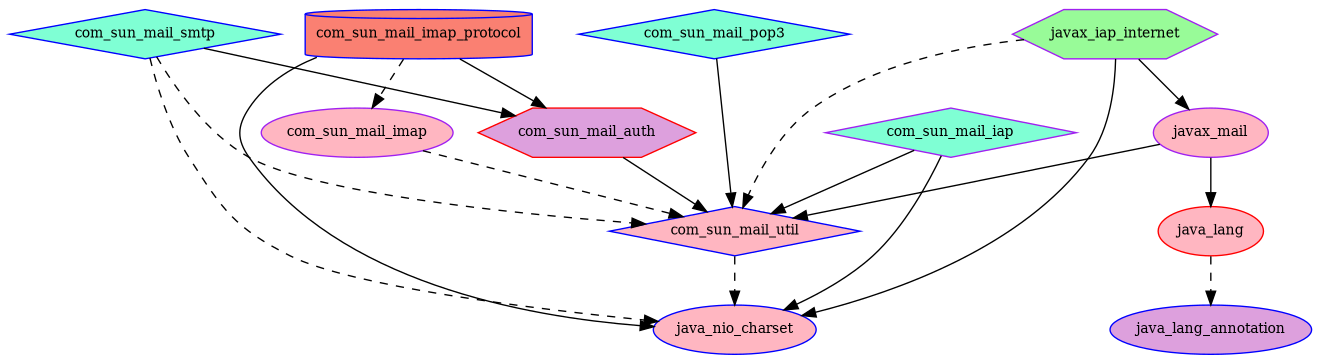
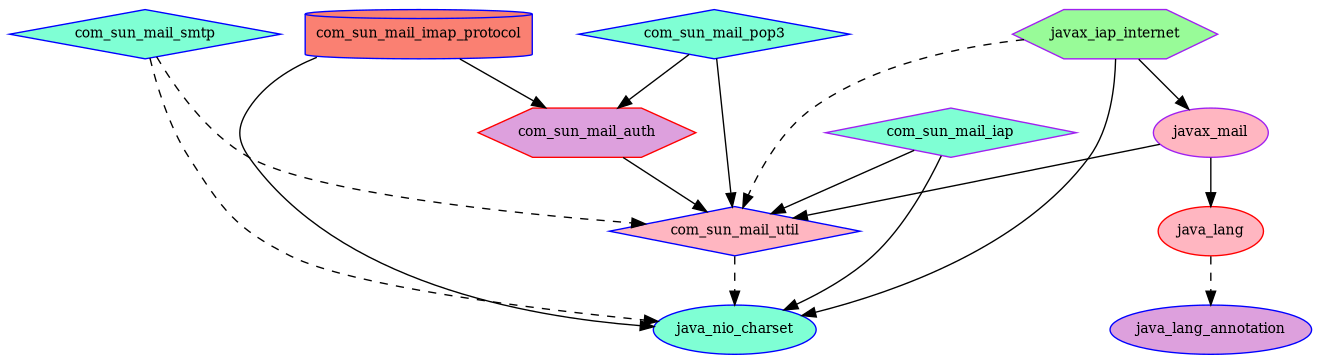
  digraph {
    node [color=blue fillcolor=lightpink fontsize=10.0 shape=ellipse style=filled]
    edge [style=solid]
    com_sun_mail_auth [color=red fillcolor=plum shape=hexagon]
    com_sun_mail_util [shape=diamond]
-   java_nio_charset
+   java_nio_charset [fillcolor=aquamarine]
    com_sun_mail_iap [color=purple fillcolor=aquamarine shape=diamond]
-   com_sun_mail_imap [color=purple]
    com_sun_mail_imap_protocol [fillcolor=salmon shape=cylinder]
    com_sun_mail_pop3 [fillcolor=aquamarine shape=diamond]
    com_sun_mail_smtp [fillcolor=aquamarine shape=diamond]
    javax_mail [color=purple]
    java_lang [color=red]
    java_lang_annotation [fillcolor=plum]
    n12 [color=purple fillcolor=palegreen label=javax_iap_internet shape=hexagon]
    com_sun_mail_auth -> com_sun_mail_util
    com_sun_mail_util -> java_nio_charset [style=dashed]
    com_sun_mail_iap -> com_sun_mail_util
    com_sun_mail_iap -> java_nio_charset
-   com_sun_mail_imap -> com_sun_mail_util [style=dashed]
    com_sun_mail_imap_protocol -> com_sun_mail_auth
    com_sun_mail_imap_protocol -> java_nio_charset
-   com_sun_mail_imap_protocol -> com_sun_mail_imap [style=dashed]
    com_sun_mail_pop3 -> com_sun_mail_util
-   com_sun_mail_smtp -> com_sun_mail_auth
+   com_sun_mail_pop3 -> com_sun_mail_auth
    com_sun_mail_smtp -> com_sun_mail_util [style=dashed]
    com_sun_mail_smtp -> java_nio_charset [style=dashed]
    javax_mail -> com_sun_mail_util
    javax_mail -> java_lang
    java_lang -> java_lang_annotation [style=dashed]
    n12 -> com_sun_mail_util [style=dashed]
    n12 -> java_nio_charset
    n12 -> javax_mail
  }
